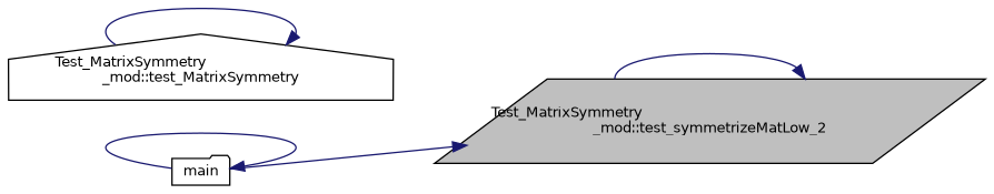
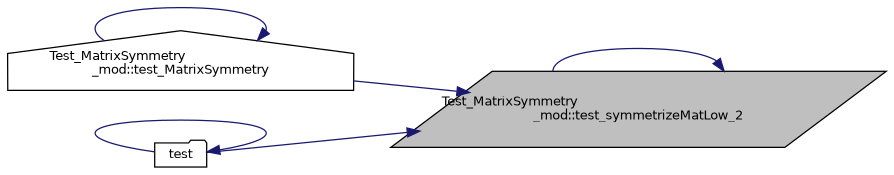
  digraph {
    rankdir=RL
    node [color=black fillcolor=white fontname=Helvetica fontsize=10 style=filled]
    edge [color=midnightblue dir=back fontname=Helvetica fontsize=10 labelfontname=Helvetica labelfontsize=10 style=solid]
    n1 [fillcolor=grey75 fontcolor=black height=0.2 label="Test_MatrixSymmetry\l_mod::test_symmetrizeMatLow_2" shape=parallelogram width=0.4]
    n2 [height=0.2 label="Test_MatrixSymmetry\l_mod::test_MatrixSymmetry" shape=house width=0.4]
-   n3 [height=0.2 label=main shape=folder width=0.4]
+   n3 [height=0.2 label=test shape=folder width=0.4]
    n1 -> n1
+   n1 -> n2
    n1 -> n3
    n2 -> n2
    n3 -> n3
  }
